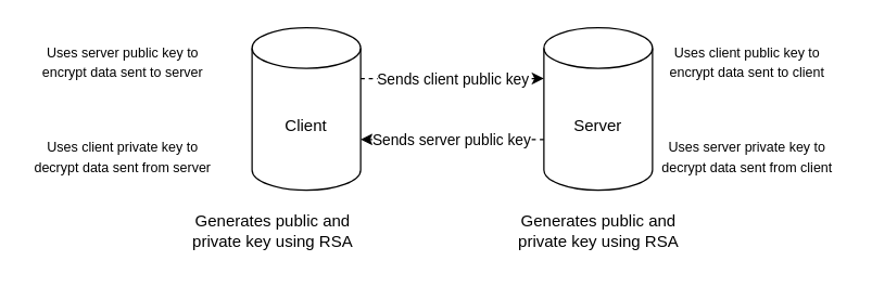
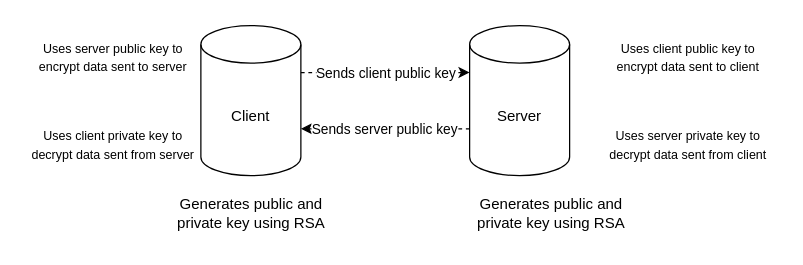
  <mxCell id="0" />
  <mxCell id="1" parent="0" />
- <mxCell id="2" value="Client" style="shape=cylinder3;whiteSpace=wrap;html=1;boundedLbl=1;backgroundOutline=1;size=15;" vertex="1" parent="1"><mxGeometry x="185" y="20" width="80" height="120" as="geometry" /></mxCell>
- <mxCell id="3" value="Server" style="shape=cylinder3;whiteSpace=wrap;html=1;boundedLbl=1;backgroundOutline=1;size=15;" vertex="1" parent="1"><mxGeometry x="400" y="20" width="80" height="120" as="geometry" /></mxCell>
+ <mxCell id="2" value="Client" style="shape=cylinder3;whiteSpace=wrap;html=1;boundedLbl=1;backgroundOutline=1;size=15;" vertex="1" parent="1"><mxGeometry x="160" y="20" width="80" height="120" as="geometry" /></mxCell>
+ <mxCell id="3" value="Server" style="shape=cylinder3;whiteSpace=wrap;html=1;boundedLbl=1;backgroundOutline=1;size=15;" vertex="1" parent="1"><mxGeometry x="375" y="20" width="80" height="120" as="geometry" /></mxCell>
  <mxCell id="4" value="Generates public and private key using RSA" style="text;html=1;align=center;verticalAlign=middle;whiteSpace=wrap;rounded=0;" vertex="1" parent="1"><mxGeometry x="137.5" y="150" width="125" height="40" as="geometry" /></mxCell>
  <mxCell id="5" value="Generates public and private key using RSA" style="text;html=1;align=center;verticalAlign=middle;whiteSpace=wrap;rounded=0;" vertex="1" parent="1"><mxGeometry x="377.5" y="150" width="125" height="40" as="geometry" /></mxCell>
  <mxCell id="6" value="Sends client public key" style="edgeStyle=orthogonalEdgeStyle;rounded=0;orthogonalLoop=1;jettySize=auto;html=1;entryX=0;entryY=0;entryDx=0;entryDy=37.5;entryPerimeter=0;exitX=1;exitY=0;exitDx=0;exitDy=37.5;exitPerimeter=0;dashed=1;" edge="1" parent="1" source="2" target="3"><mxGeometry relative="1" as="geometry"><mxPoint as="offset" /></mxGeometry></mxCell>
  <mxCell id="7" value="Sends server public key" style="edgeStyle=orthogonalEdgeStyle;rounded=0;orthogonalLoop=1;jettySize=auto;html=1;entryX=1;entryY=0;entryDx=0;entryDy=82.5;entryPerimeter=0;exitX=0;exitY=0;exitDx=0;exitDy=82.5;exitPerimeter=0;dashed=1;" edge="1" parent="1" source="3" target="2"><mxGeometry relative="1" as="geometry" /></mxCell>
  <mxCell id="8" value="&lt;font style=&quot;font-size: 10px;&quot;&gt;Uses client public key to encrypt data sent to client&lt;/font&gt;" style="text;html=1;align=center;verticalAlign=middle;whiteSpace=wrap;rounded=0;" vertex="1" parent="1"><mxGeometry x="480" y="30" width="140" height="30" as="geometry" /></mxCell>
  <mxCell id="9" value="&lt;font style=&quot;font-size: 10px;&quot;&gt;Uses server private key to decrypt data sent from client&lt;/font&gt;" style="text;html=1;align=center;verticalAlign=middle;whiteSpace=wrap;rounded=0;" vertex="1" parent="1"><mxGeometry x="480" y="100" width="140" height="30" as="geometry" /></mxCell>
  <mxCell id="10" value="&lt;font style=&quot;font-size: 10px;&quot;&gt;Uses server public key to encrypt data sent to server&lt;/font&gt;" style="text;html=1;align=center;verticalAlign=middle;whiteSpace=wrap;rounded=0;" vertex="1" parent="1"><mxGeometry x="20" y="30" width="140" height="30" as="geometry" /></mxCell>
  <mxCell id="11" value="&lt;font style=&quot;font-size: 10px;&quot;&gt;Uses client private key to decrypt data sent from server&lt;/font&gt;" style="text;html=1;align=center;verticalAlign=middle;whiteSpace=wrap;rounded=0;" vertex="1" parent="1"><mxGeometry x="20" y="100" width="140" height="30" as="geometry" /></mxCell>
